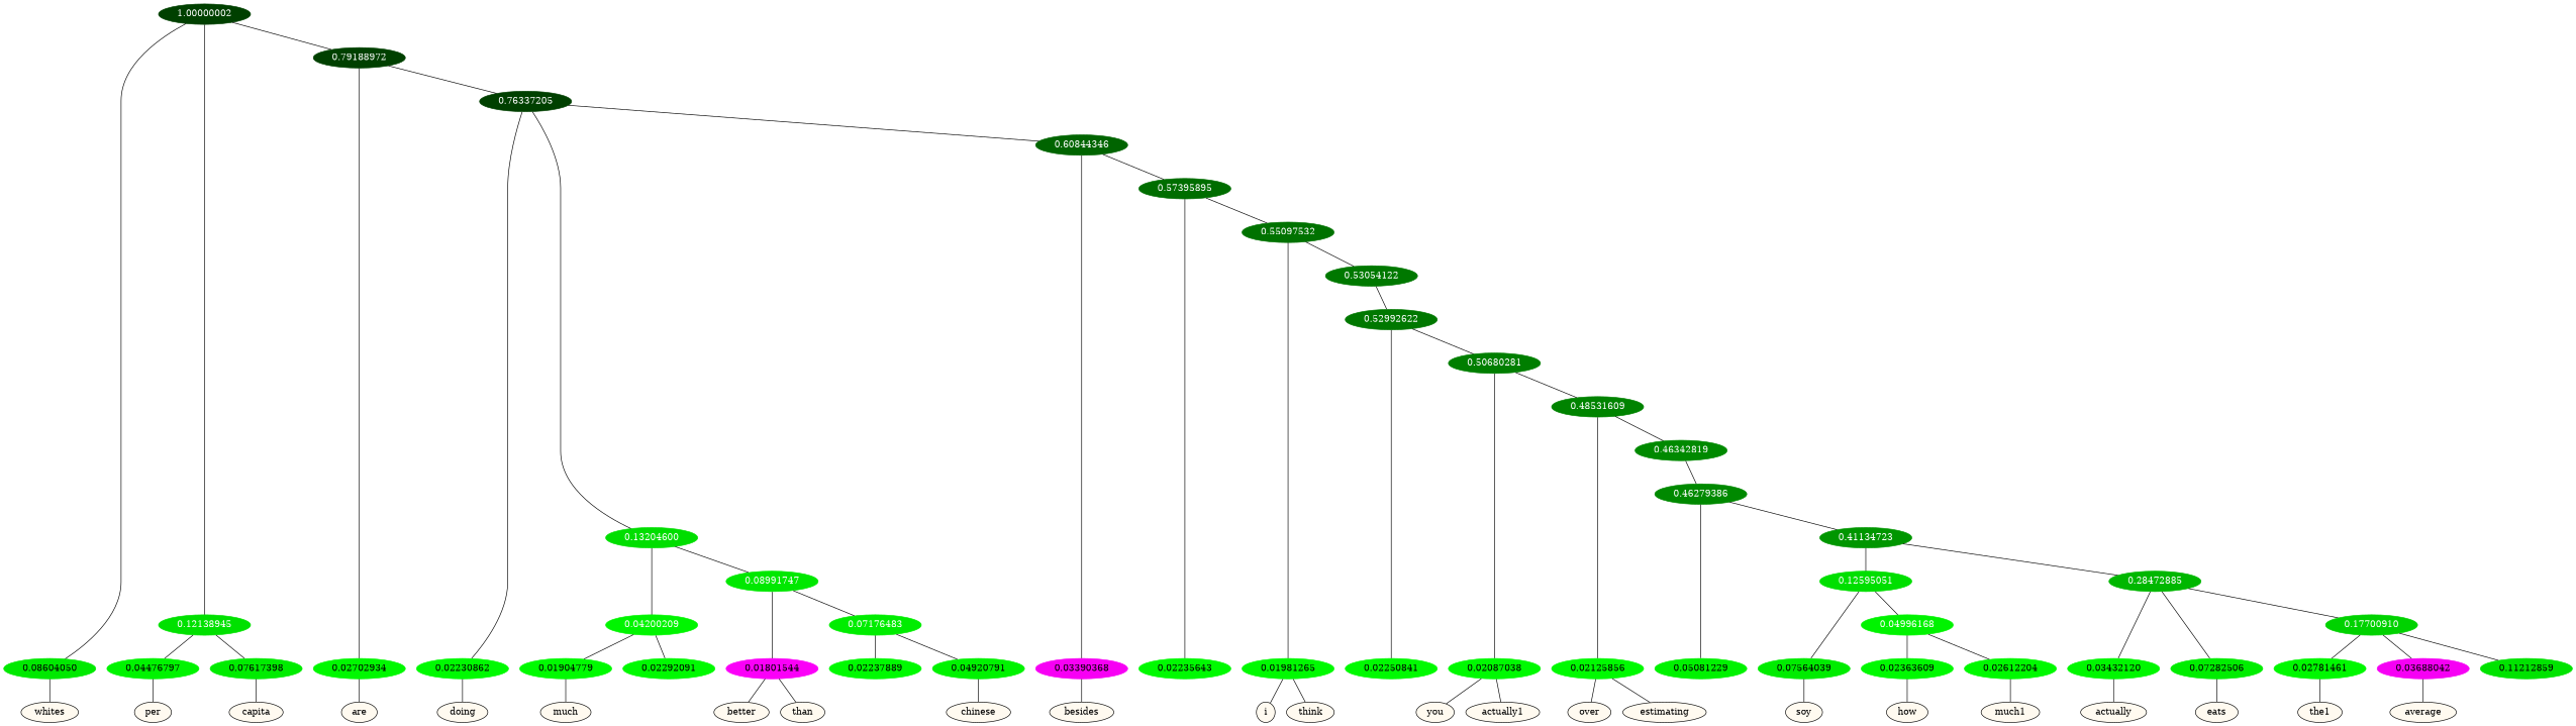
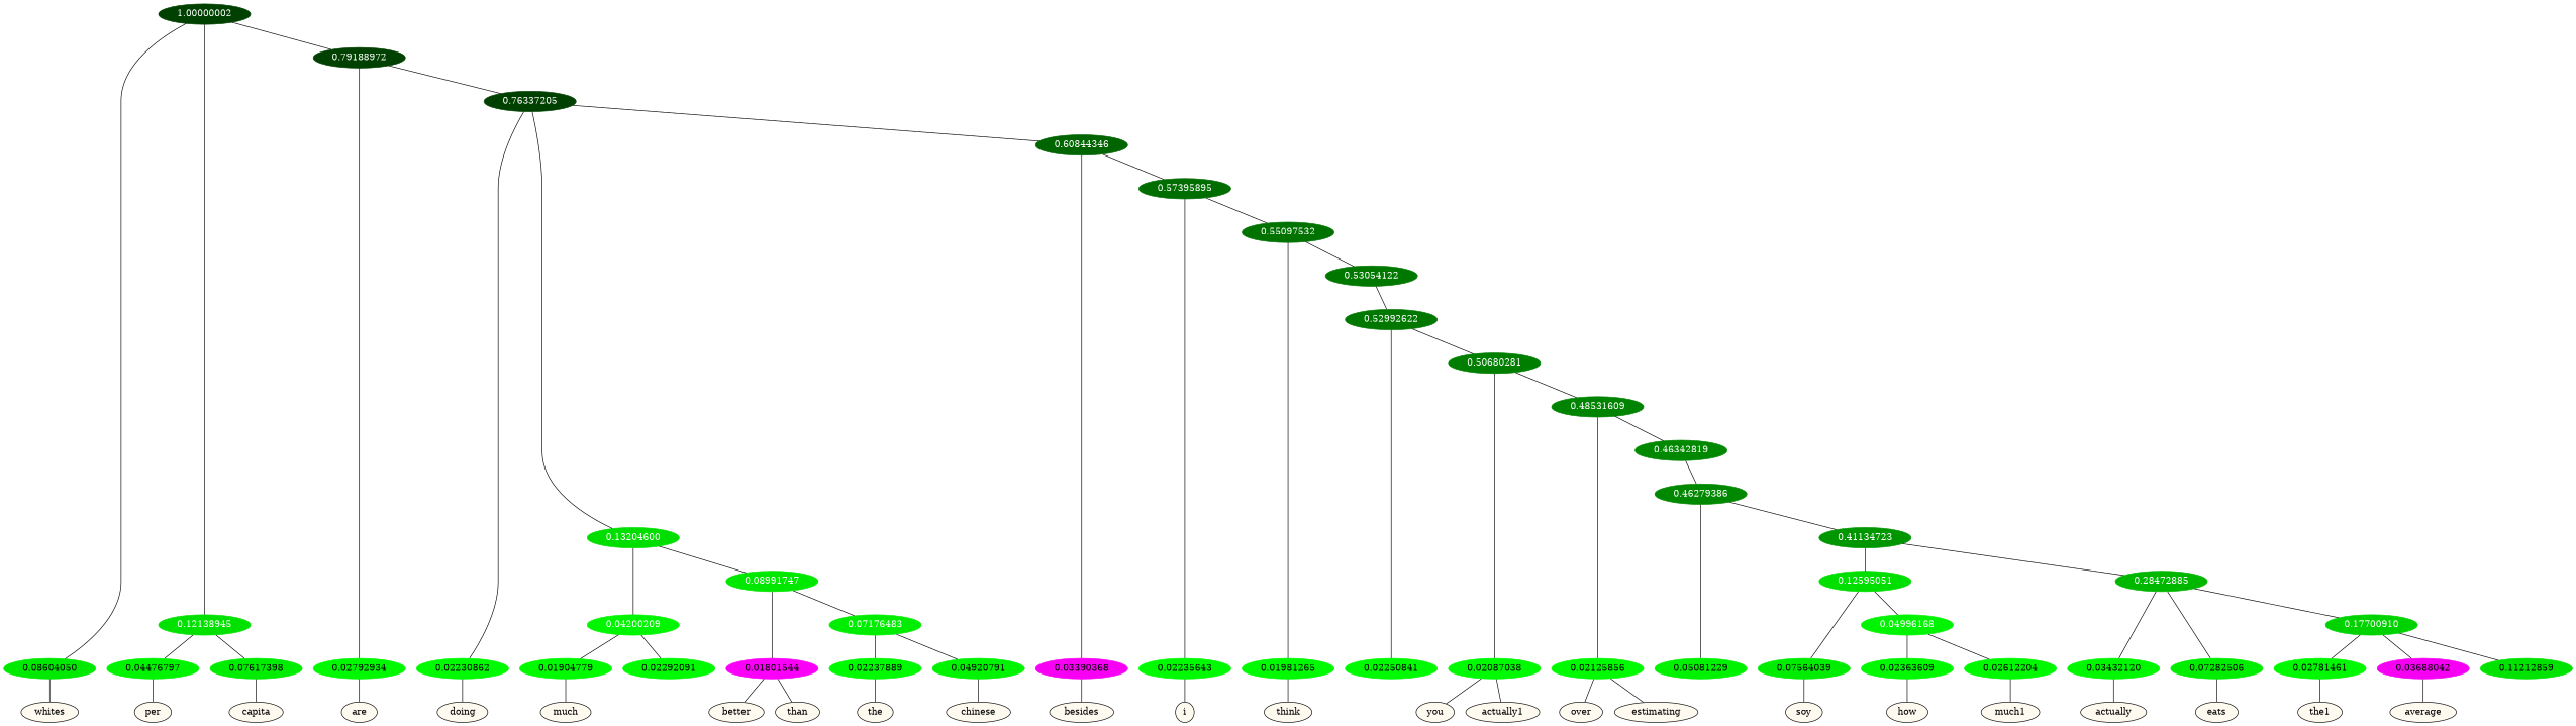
  graph {
    node [color=black format=png nodesep=0.001 ordering=out overlap_scaling=0.01 ranksep=0.001 style=filled fontcolor=black]
    n1 [fillcolor=floralwhite height=0.15 label=per style="filled,solid" width=0.15 fontcolor=""]
    n2 [fillcolor=floralwhite height=0.15 label=capita style="filled,solid" width=0.15 fontcolor=""]
    n3 [fillcolor=floralwhite height=0.15 label=whites style="filled,solid" width=0.15 fontcolor=""]
    n4 [fillcolor=floralwhite height=0.15 label=are style="filled,solid" width=0.15 fontcolor=""]
    n5 [fillcolor=floralwhite height=0.15 label=doing style="filled,solid" width=0.15 fontcolor=""]
    n6 [fillcolor=floralwhite height=0.15 label=much style="filled,solid" width=0.15 fontcolor=""]
    n7 [fillcolor=floralwhite height=0.15 label=better style="filled,solid" width=0.15 fontcolor=""]
    n8 [fillcolor=floralwhite height=0.15 label=than style="filled,solid" width=0.15 fontcolor=""]
+   n9 [fillcolor=floralwhite height=0.15 label=the style="filled,solid" width=0.15 fontcolor=""]
    n10 [fillcolor=floralwhite height=0.15 label=chinese style="filled,solid" width=0.15 fontcolor=""]
    n11 [fillcolor=floralwhite height=0.15 label=besides style="filled,solid" width=0.15 fontcolor=""]
    n12 [fillcolor=floralwhite height=0.15 label=i style="filled,solid" width=0.15 fontcolor=""]
    n13 [fillcolor=floralwhite height=0.15 label=think style="filled,solid" width=0.15 fontcolor=""]
    n14 [fillcolor=floralwhite height=0.15 label=you style="filled,solid" width=0.15 fontcolor=""]
    n15 [fillcolor=floralwhite height=0.15 label=actually1 style="filled,solid" width=0.15 fontcolor=""]
    n16 [fillcolor=floralwhite height=0.15 label=over style="filled,solid" width=0.15 fontcolor=""]
    n17 [fillcolor=floralwhite height=0.15 label=estimating style="filled,solid" width=0.15 fontcolor=""]
    n18 [fillcolor=floralwhite height=0.15 label=how style="filled,solid" width=0.15 fontcolor=""]
    n19 [fillcolor=floralwhite height=0.15 label=much1 style="filled,solid" width=0.15 fontcolor=""]
    n20 [fillcolor=floralwhite height=0.15 label=soy style="filled,solid" width=0.15 fontcolor=""]
    n21 [fillcolor=floralwhite height=0.15 label=the1 style="filled,solid" width=0.15 fontcolor=""]
    n22 [fillcolor=floralwhite height=0.15 label=average style="filled,solid" width=0.15 fontcolor=""]
    n23 [fillcolor=floralwhite height=0.15 label=actually style="filled,solid" width=0.15 fontcolor=""]
    n24 [fillcolor=floralwhite height=0.15 label=eats style="filled,solid" width=0.15 fontcolor=""]
    n25 [color="0.334 1.000 0.955" height=0.15 label=0.04476797 width=0.15]
    n26 [color="0.334 1.000 0.924" height=0.15 label=0.07617398 width=0.15]
    n27 [color="0.334 1.000 0.914" height=0.15 label=0.08604050 width=0.15]
-   n28 [color="0.334 1.000 0.972" height=0.15 label=0.02702934 width=0.15]
+   n28 [color="0.334 1.000 0.972" height=0.15 label=0.02792934 width=0.15]
    n29 [color="0.334 1.000 0.978" height=0.15 label=0.02230862 width=0.15]
    n30 [color="0.334 1.000 0.981" height=0.15 label=0.01904779 width=0.15]
    n31 [color="0.334 1.000 0.977" height=0.15 label=0.02292091 width=0.15]
    n32 [color="0.835 1.000 0.982" height=0.15 label=0.01801544 width=0.15]
    n33 [color="0.334 1.000 0.978" height=0.15 label=0.02237889 width=0.15]
    n34 [color="0.334 1.000 0.951" height=0.15 label=0.04920791 width=0.15]
    n35 [color="0.835 1.000 0.966" height=0.15 label=0.03390368 width=0.15]
    n36 [color="0.334 1.000 0.978" height=0.15 label=0.02235643 width=0.15]
    n37 [color="0.334 1.000 0.980" height=0.15 label=0.01981265 width=0.15]
    n38 [color="0.334 1.000 0.977" height=0.15 label=0.02250841 width=0.15]
    n39 [color="0.334 1.000 0.979" height=0.15 label=0.02087038 width=0.15]
    n40 [color="0.334 1.000 0.979" height=0.15 label=0.02125856 width=0.15]
    n41 [color="0.334 1.000 0.949" height=0.15 label=0.05081229 width=0.15]
    n42 [color="0.334 1.000 0.976" height=0.15 label=0.02363609 width=0.15]
    n43 [color="0.334 1.000 0.974" height=0.15 label=0.02612204 width=0.15]
    n44 [color="0.334 1.000 0.924" height=0.15 label=0.07564039 width=0.15]
    n45 [color="0.334 1.000 0.972" height=0.15 label=0.02781461 width=0.15]
    n46 [color="0.835 1.000 0.963" height=0.15 label=0.03688042 width=0.15]
    n47 [color="0.334 1.000 0.888" height=0.15 label=0.11212859 width=0.15]
    n48 [color="0.334 1.000 0.966" height=0.15 label=0.03432120 width=0.15]
    n49 [color="0.334 1.000 0.927" height=0.15 label=0.07282506 width=0.15]
    n50 [color="0.334 1.000 0.250" fontcolor=grey99 height=0.15 label=1.00000002 width=0.15]
    n51 [color="0.334 1.000 0.879" fontcolor=grey99 height=0.15 label=0.12138945 width=0.15]
    n52 [color="0.334 1.000 0.250" fontcolor=grey99 height=0.15 label=0.79188972 width=0.15]
    n53 [color="0.334 1.000 0.250" fontcolor=grey99 height=0.15 label=0.76337205 width=0.15]
    n54 [color="0.334 1.000 0.868" fontcolor=grey99 height=0.15 label=0.13204600 width=0.15]
    n55 [color="0.334 1.000 0.392" fontcolor=grey99 height=0.15 label=0.60844346 width=0.15]
    n56 [color="0.334 1.000 0.958" fontcolor=grey99 height=0.15 label=0.04200209 width=0.15]
    n57 [color="0.334 1.000 0.910" fontcolor=grey99 height=0.15 label=0.08991747 width=0.15]
    n58 [color="0.334 1.000 0.426" fontcolor=grey99 height=0.15 label=0.57395895 width=0.15]
    n59 [color="0.334 1.000 0.928" fontcolor=grey99 height=0.15 label=0.07176483 width=0.15]
    n60 [color="0.334 1.000 0.449" fontcolor=grey99 height=0.15 label=0.55097532 width=0.15]
    n61 [color="0.334 1.000 0.469" fontcolor=grey99 height=0.15 label=0.53054122 width=0.15]
    n62 [color="0.334 1.000 0.470" fontcolor=grey99 height=0.15 label=0.52992622 width=0.15]
    n63 [color="0.334 1.000 0.493" fontcolor=grey99 height=0.15 label=0.50680281 width=0.15]
    n64 [color="0.334 1.000 0.515" fontcolor=grey99 height=0.15 label=0.48531609 width=0.15]
    n65 [color="0.334 1.000 0.537" fontcolor=grey99 height=0.15 label=0.46342819 width=0.15]
    n66 [color="0.334 1.000 0.537" fontcolor=grey99 height=0.15 label=0.46279386 width=0.15]
    n67 [color="0.334 1.000 0.589" fontcolor=grey99 height=0.15 label=0.41134723 width=0.15]
    n68 [color="0.334 1.000 0.874" fontcolor=grey99 height=0.15 label=0.12595051 width=0.15]
    n69 [color="0.334 1.000 0.715" fontcolor=grey99 height=0.15 label=0.28472885 width=0.15]
    n70 [color="0.334 1.000 0.950" fontcolor=grey99 height=0.15 label=0.04996168 width=0.15]
    n71 [color="0.334 1.000 0.823" fontcolor=grey99 height=0.15 label=0.17700910 width=0.15]
    subgraph sub_1 {
      rank=same
      n1
      n2
      n3
      n4
      n5
      n6
      n7
      n8
+     n9
      n10
      n11
      n12
      n13
      n14
      n15
      n16
      n17
      n18
      n19
      n20
      n21
      n22
      n23
      n24
    }
    subgraph sub_2 {
      rank=same
      n25
      n26
      n27
      n28
      n29
      n30
      n31
      n32
      n33
      n34
      n35
      n36
      n37
      n38
      n39
      n40
      n41
      n42
      n43
      n44
      n45
      n46
      n47
      n48
      n49
    }
    n25 -- n1
    n26 -- n2
    n27 -- n3
    n28 -- n4
    n29 -- n5
    n30 -- n6
    n32 -- n7
    n32 -- n8
+   n33 -- n9
    n34 -- n10
    n35 -- n11
-   n37 -- n12
+   n36 -- n12
    n37 -- n13
    n39 -- n14
    n39 -- n15
    n40 -- n16
    n40 -- n17
    n42 -- n18
    n43 -- n19
    n44 -- n20
    n45 -- n21
    n46 -- n22
    n48 -- n23
    n49 -- n24
    n50 -- n27
    n50 -- n51
    n50 -- n52
    n51 -- n25
    n51 -- n26
    n52 -- n28
    n52 -- n53
    n53 -- n29
    n53 -- n54
    n53 -- n55
    n54 -- n56
    n54 -- n57
    n55 -- n35
    n55 -- n58
    n56 -- n30
    n56 -- n31
    n57 -- n32
    n57 -- n59
    n58 -- n36
    n58 -- n60
    n59 -- n33
    n59 -- n34
    n60 -- n37
    n60 -- n61
    n61 -- n62
    n62 -- n38
    n62 -- n63
    n63 -- n39
    n63 -- n64
    n64 -- n40
    n64 -- n65
    n65 -- n66
    n66 -- n41
    n66 -- n67
    n67 -- n68
    n67 -- n69
    n68 -- n44
    n68 -- n70
    n69 -- n48
    n69 -- n49
    n69 -- n71
    n70 -- n42
    n70 -- n43
    n71 -- n45
    n71 -- n46
    n71 -- n47
  }
